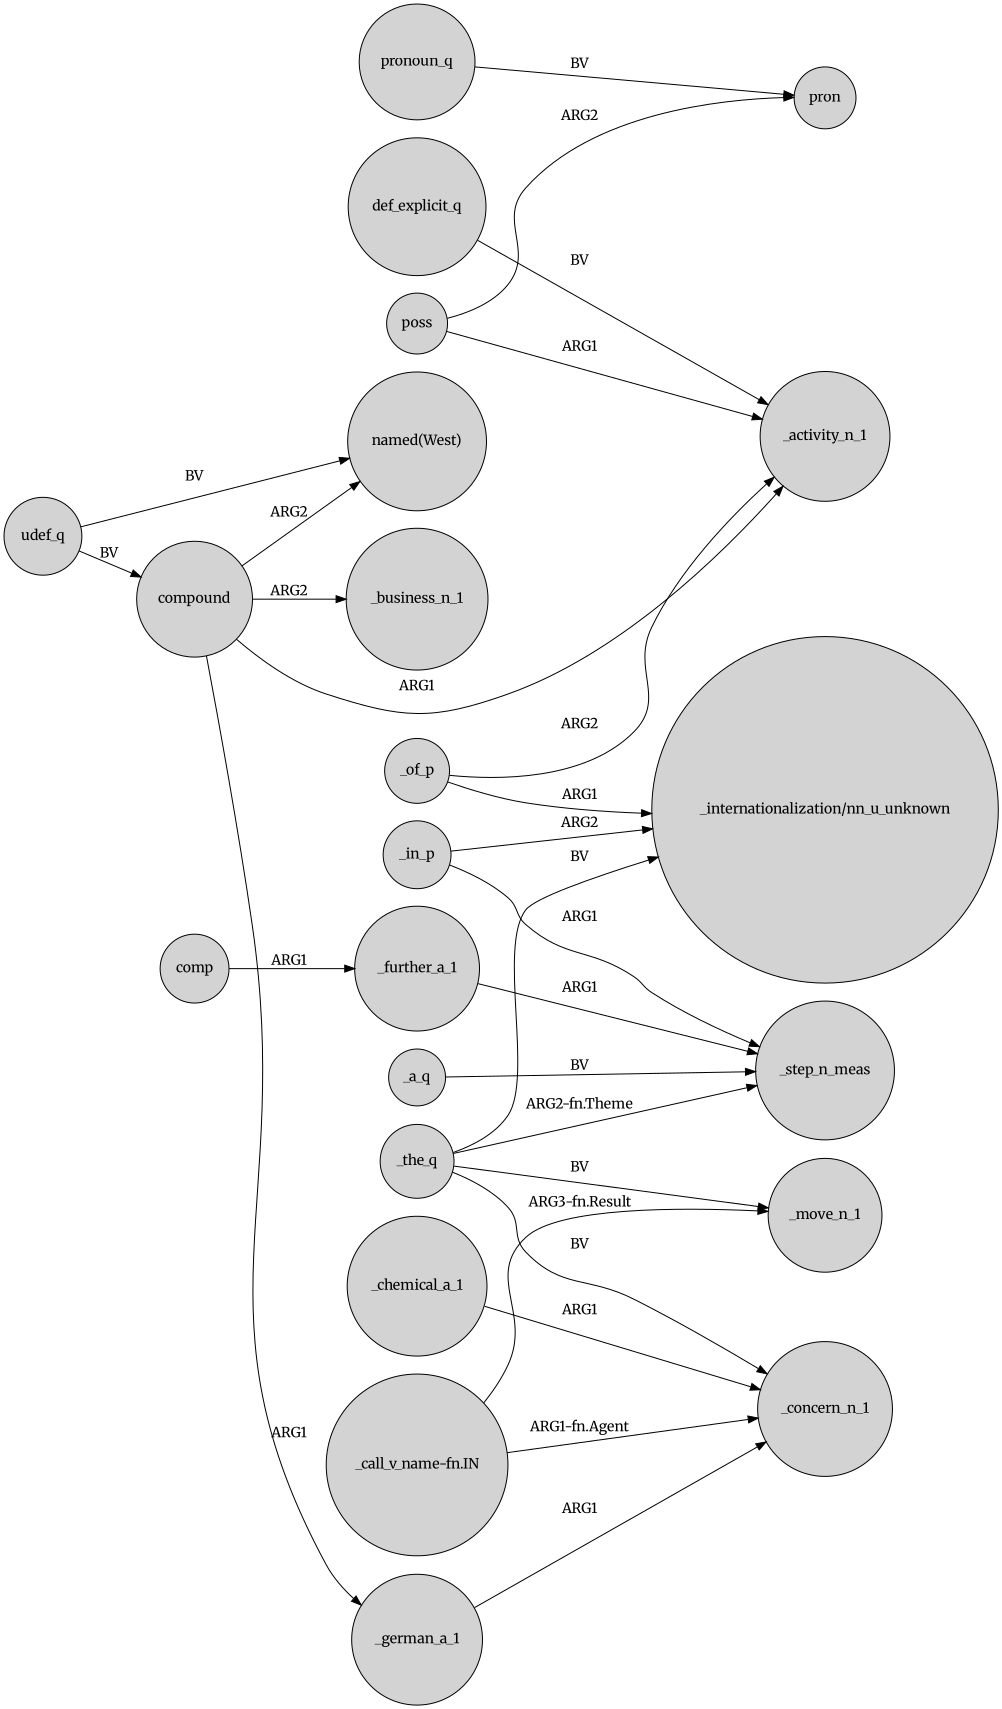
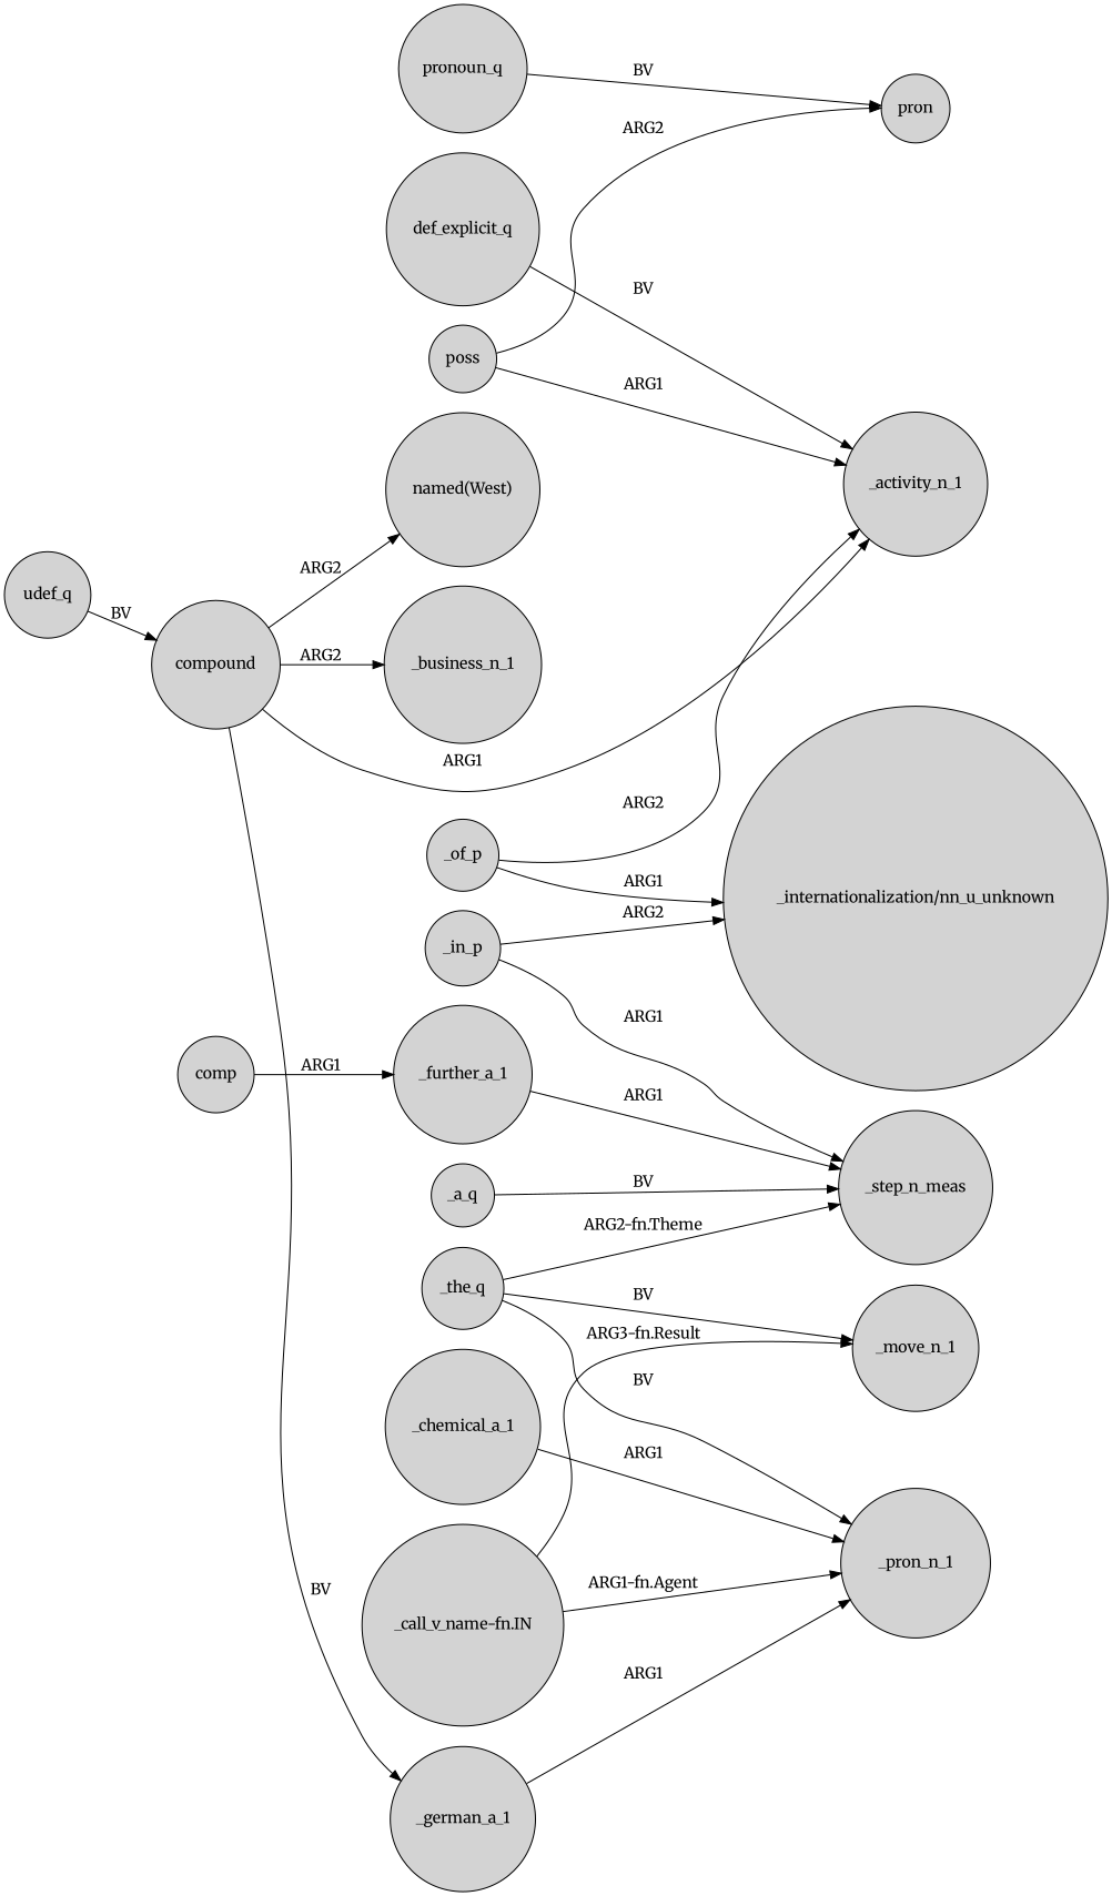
  digraph {
    fontname=Merriweather
    rankdir=LR
    node [fontname=Merriweather shape=circle style=filled]
    edge [fontname=Merriweather]
    compound
    "named(West)"
    _activity_n_1
    _german_a_1
    _business_n_1
-   _concern_n_1
+   _concern_n_1 [label=_pron_n_1]
    poss
    pron
    _a_q
    _step_n_meas
    def_explicit_q
    "_call_v_name-fn.IN"
    _move_n_1
    _chemical_a_1
    _in_p
    "_internationalization/nn_u_unknown"
    _the_q
    _of_p
    _further_a_1
    pronoun_q
    comp
    udef_q
    compound -> "named(West)" [label=ARG2]
    compound -> _activity_n_1 [label=ARG1]
-   compound -> _german_a_1 [label=ARG1]
+   compound -> _german_a_1 [label=BV]
    compound -> _business_n_1 [label=ARG2]
    _german_a_1 -> _concern_n_1 [label=ARG1]
    poss -> _activity_n_1 [label=ARG1]
    poss -> pron [label=ARG2]
    _a_q -> _step_n_meas [label=BV]
    def_explicit_q -> _activity_n_1 [label=BV]
    "_call_v_name-fn.IN" -> _concern_n_1 [label="ARG1-fn.Agent"]
    "_call_v_name-fn.IN" -> _move_n_1 [label="ARG3-fn.Result"]
    _chemical_a_1 -> _concern_n_1 [label=ARG1]
    _in_p -> _step_n_meas [label=ARG1]
    _in_p -> "_internationalization/nn_u_unknown" [label=ARG2]
    _the_q -> _concern_n_1 [label=BV]
    _the_q -> _step_n_meas [label="ARG2-fn.Theme"]
    _the_q -> _move_n_1 [label=BV]
-   _the_q -> "_internationalization/nn_u_unknown" [label=BV]
    _of_p -> _activity_n_1 [label=ARG2]
    _of_p -> "_internationalization/nn_u_unknown" [label=ARG1]
    _further_a_1 -> _step_n_meas [label=ARG1]
    pronoun_q -> pron [label=BV]
    comp -> _further_a_1 [label=ARG1]
    udef_q -> compound [label=BV]
-   udef_q -> "named(West)" [label=BV]
  }
